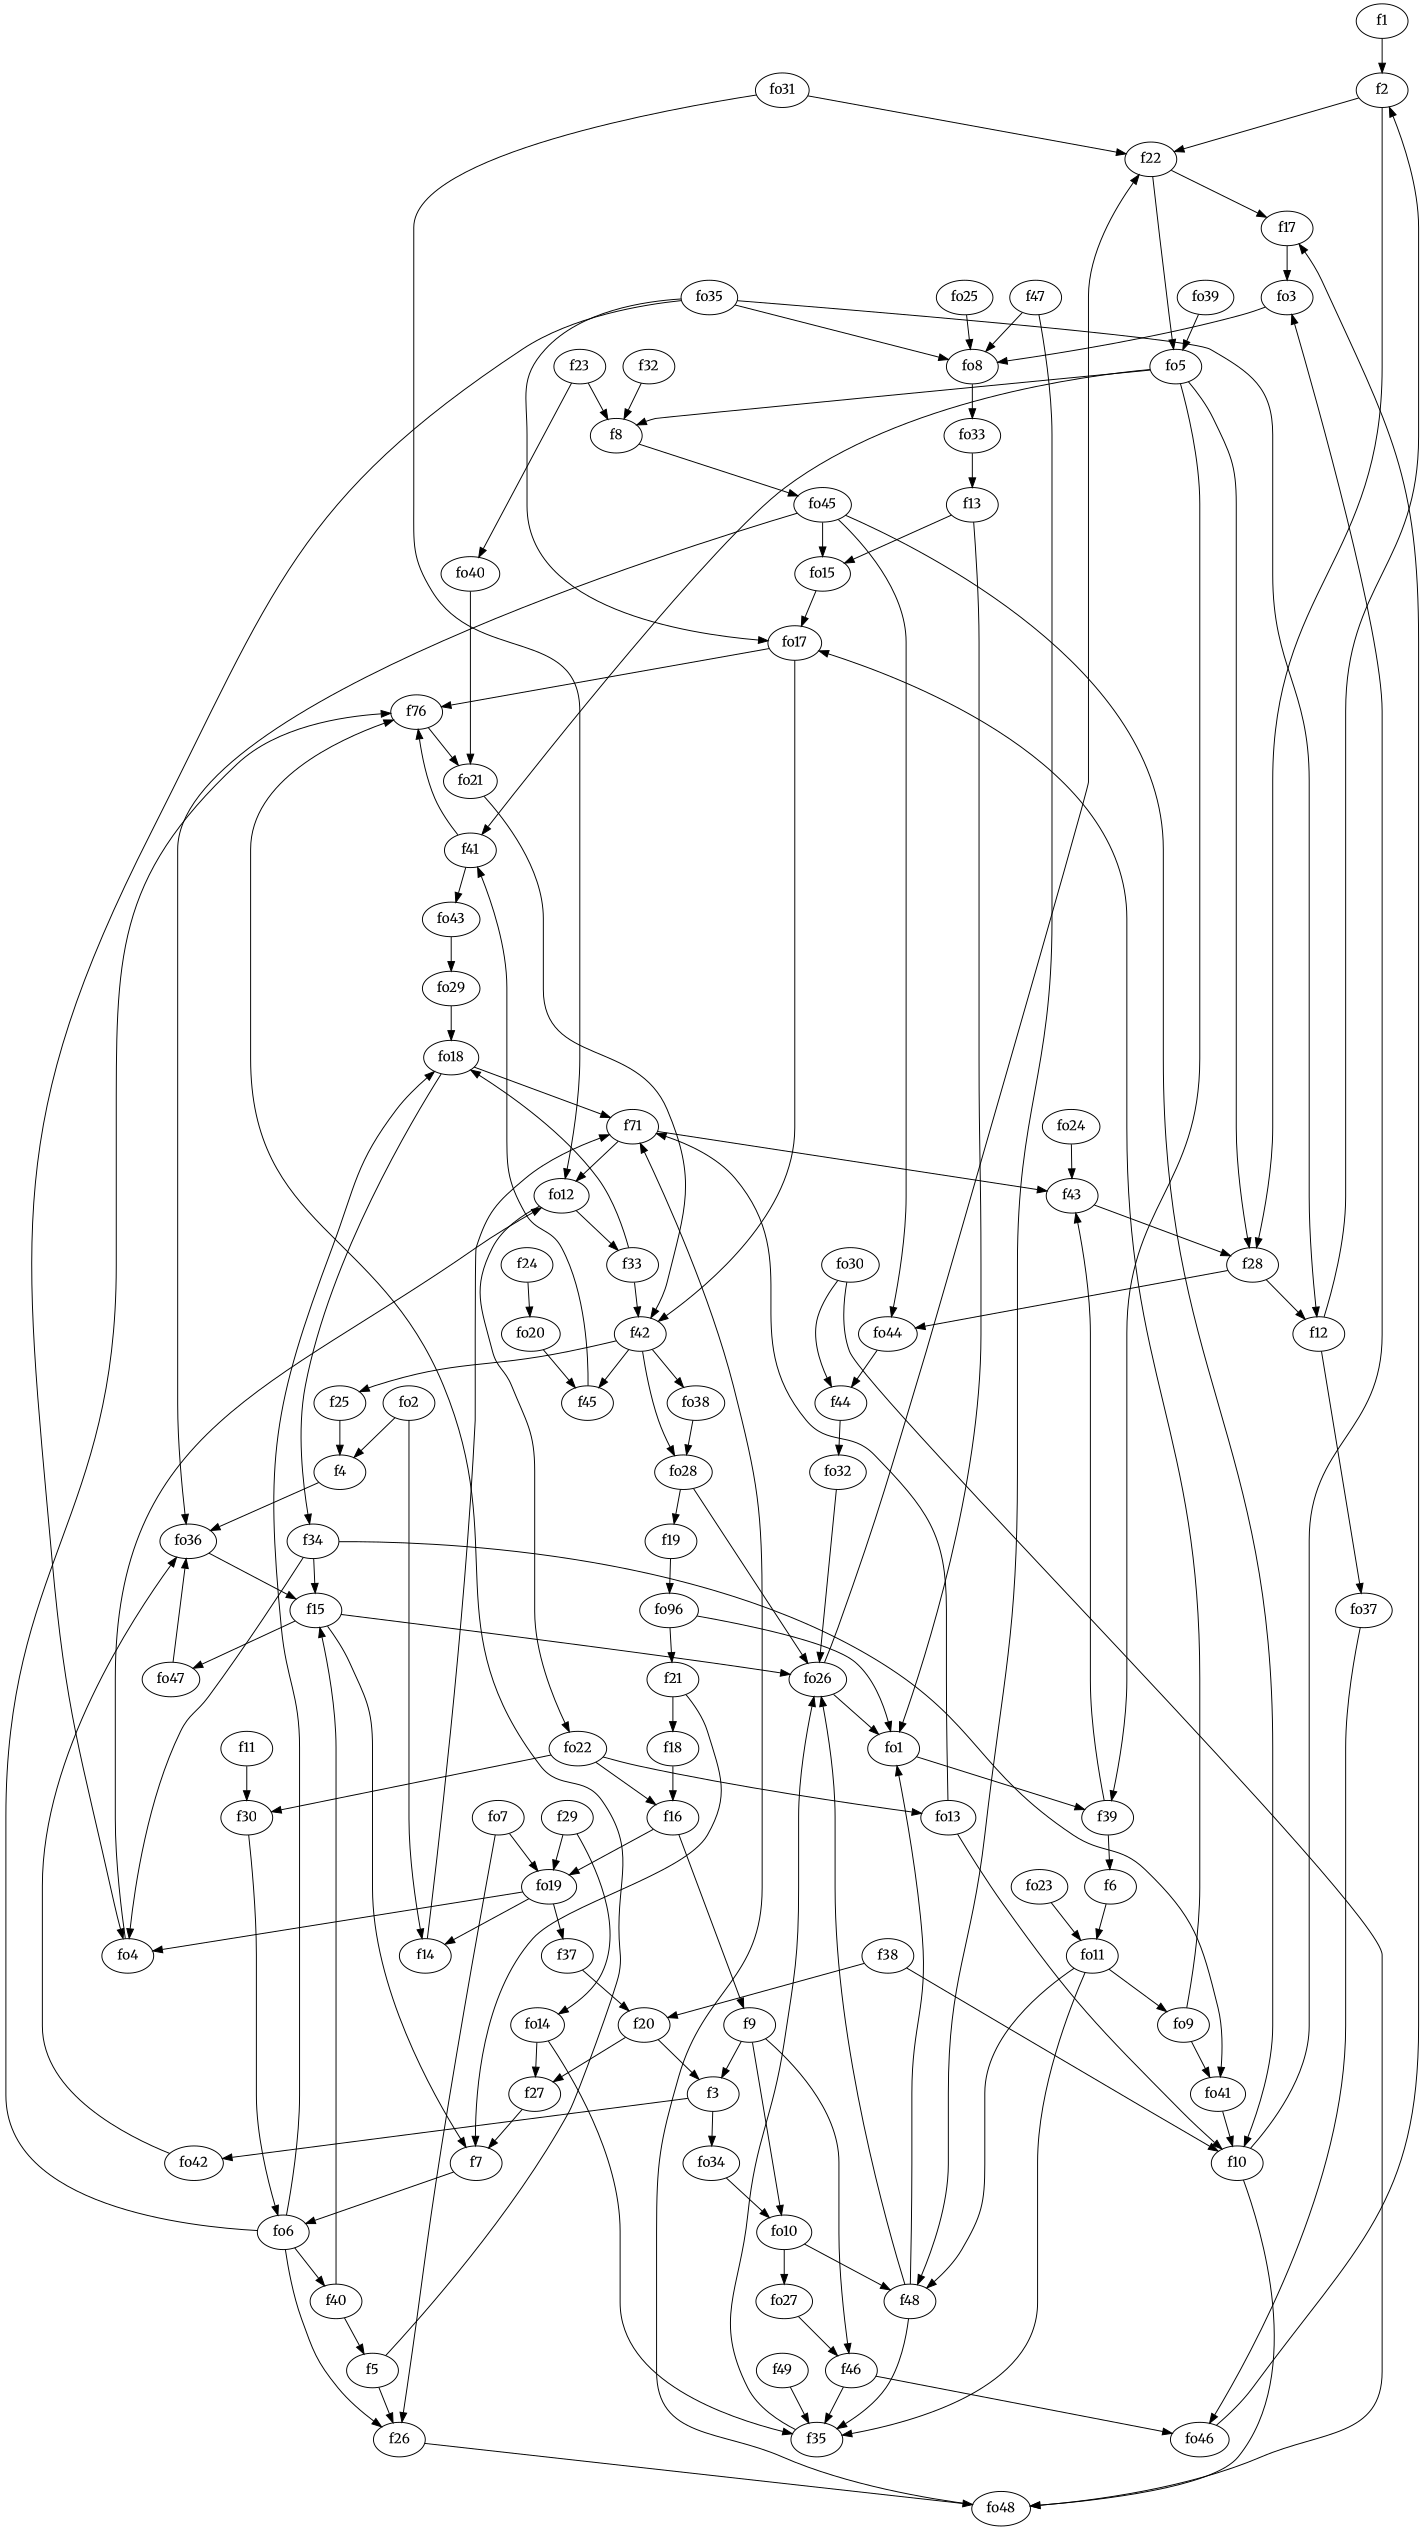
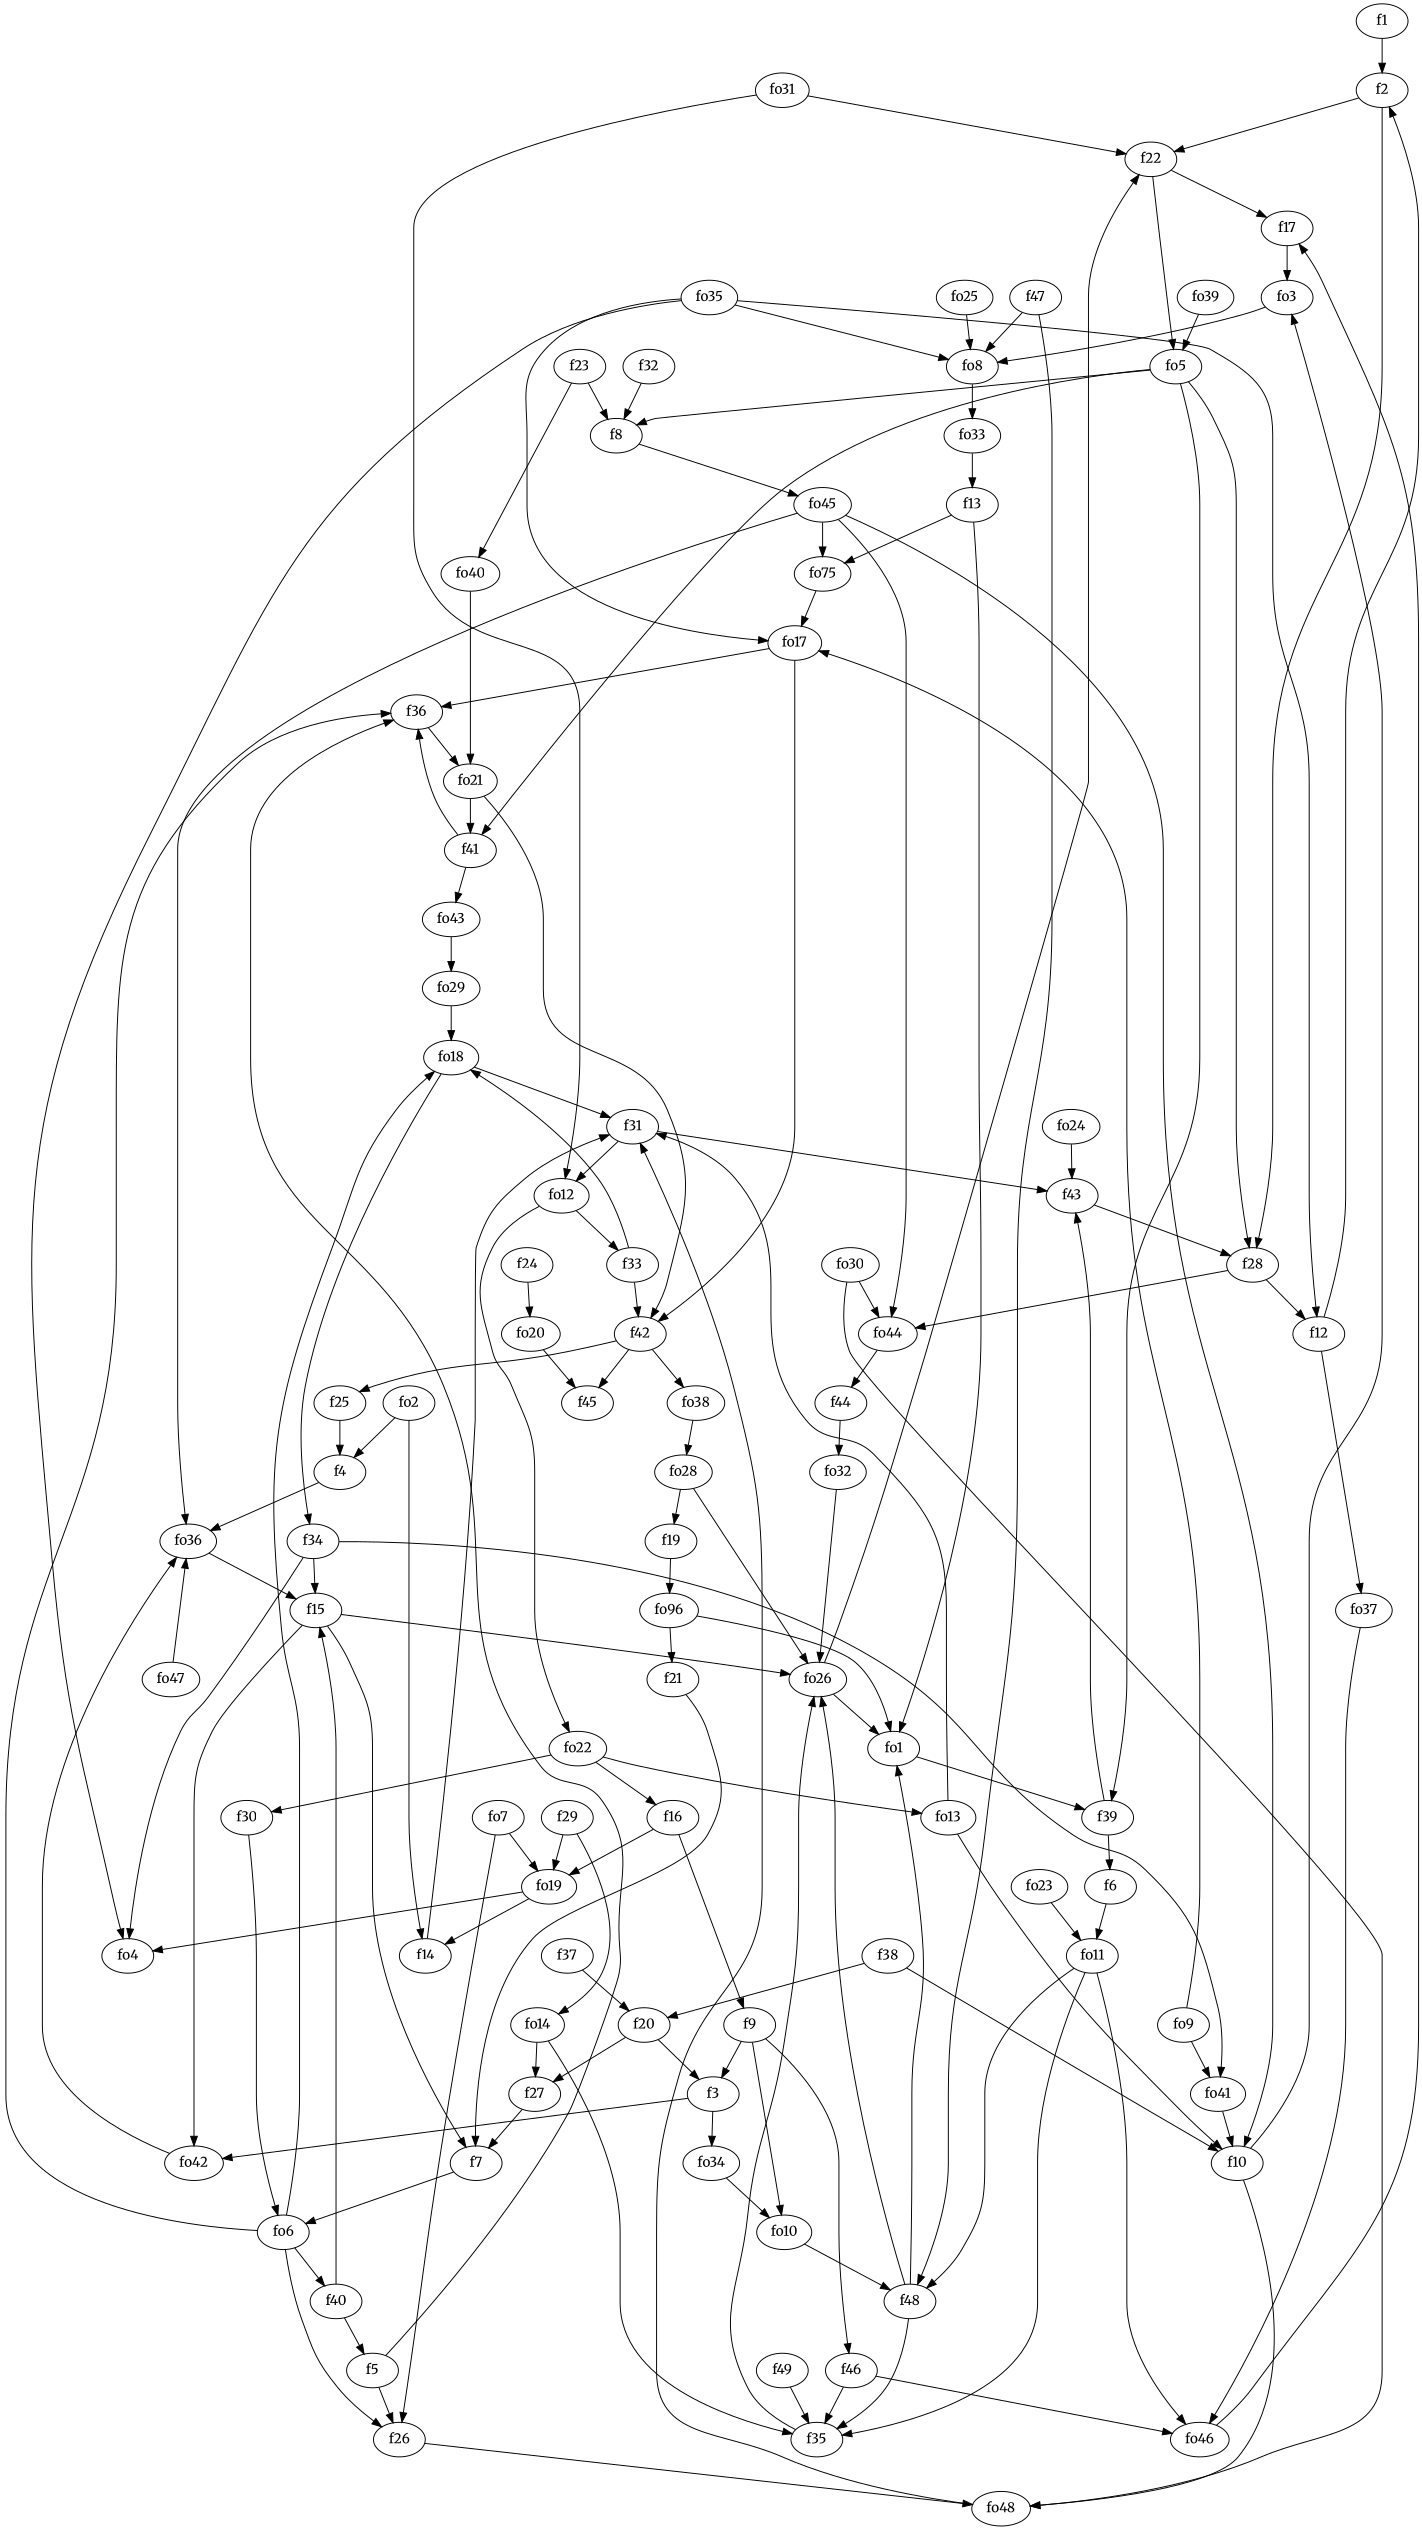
  strict digraph {
    fontname=Merriweather
    node [fontname=Merriweather]
    edge [fontname=Merriweather weight=2]
    f1
    f2
    f22
    f28
    f17
    fo5
    f12
    fo44
    f3
    fo34
    fo42
    fo10
    fo36
    f4
    f15
    f5
    f26
-   f36 [label=f76]
+   f36
    fo48
    fo21
    f6
    fo11
    f35
    f48
    fo9
    f7
    fo6
    fo18
    f40
    f8
    fo45
    f10
-   fo15
+   fo15 [label=fo75]
    f9
    f46
    fo46
-   fo27
    fo3
    fo8
-   f31 [label=f71]
-   f11
+   f31
    f30
    fo37
    f13
    fo1
    f39
    fo17
    f14
    f43
    fo12
    fo26
    f16
    fo19
    fo4
    f37
-   f18
    n57 [label=fo96]
    f19
    f21
    f20
    f27
    f41
    f23
    fo40
    f24
    fo20
    f45
    f25
    f44
    f29
    fo14
    f33
    fo22
    f32
    f42
    fo28
    fo38
    f34
    fo41
    f38
    fo43
    fo29
    fo32
    f47
    fo33
    f49
    fo2
    fo7
    fo13
    fo23
    fo24
    fo25
    fo30
    fo31
    fo35
    fo39
    fo47
    f1 -> f2
    f2 -> f22
    f2 -> f28
    f22 -> f17
    f22 -> fo5
    f28 -> f12
    f28 -> fo44
    f17 -> fo3
    fo5 -> f28
    fo5 -> f8
    fo5 -> f39
    fo5 -> f41
    f12 -> f2
    f12 -> fo37
    fo44 -> f44
    f3 -> fo34
    f3 -> fo42
    fo34 -> fo10
    fo42 -> fo36
    fo10 -> f48
-   fo10 -> fo27
    fo36 -> f15
    f4 -> fo36
-   f15 -> fo47
+   f15 -> fo42
    f15 -> f7
    f15 -> fo26
    f5 -> f26
    f5 -> f36
    f26 -> fo48
    f36 -> fo21
    fo48 -> f31
    fo21 -> f42
    f6 -> fo11
    fo11 -> f35
    fo11 -> f48
-   fo11 -> fo9
+   fo11 -> fo46
    f35 -> fo26
    f48 -> f35
    f48 -> fo1
    f48 -> fo26
    fo9 -> fo17
    fo9 -> fo41
    f7 -> fo6
    fo6 -> f26
    fo6 -> f36
    fo6 -> fo18
    fo6 -> f40
    fo18 -> f31
    fo18 -> f34
    f40 -> f15
    f40 -> f5
    f8 -> fo45
    fo45 -> fo44
    fo45 -> fo36
    fo45 -> f10
    fo45 -> fo15
    f10 -> fo48
    f10 -> fo3
    fo15 -> fo17
    f9 -> f3
    f9 -> fo10
    f9 -> f46
    f46 -> f35
    f46 -> fo46
    fo46 -> f17
-   fo27 -> f46
    fo3 -> fo8
    fo8 -> fo33
    f31 -> f43
    f31 -> fo12
-   f11 -> f30
    f30 -> fo6
    fo37 -> fo46
    f13 -> fo15
    f13 -> fo1
    fo1 -> f39
    f39 -> f6
    f39 -> f43
    fo17 -> f36
    fo17 -> f42
    f14 -> f31
    f43 -> f28
    fo12 -> f33
    fo12 -> fo22
    fo26 -> f22
    fo26 -> fo1
    f16 -> f9
    f16 -> fo19
    fo19 -> f14
    fo19 -> fo4
-   fo19 -> f37
-   fo4 -> fo12
    f37 -> f20
-   f18 -> f16
    n57 -> fo1
    n57 -> f21
    f19 -> n57
    f21 -> f7
-   f21 -> f18
    f20 -> f3
    f20 -> f27
    f27 -> f7
    f41 -> f36
    f41 -> fo43
    f23 -> f8
    f23 -> fo40
    fo40 -> fo21
    f24 -> fo20
    fo20 -> f45
-   f45 -> f41
+   fo21 -> f41
    f25 -> f4
    f44 -> fo32
    f29 -> fo19
    f29 -> fo14
    fo14 -> f35
    fo14 -> f27
    f33 -> fo18
    f33 -> f42
    fo22 -> f30
    fo22 -> f16
    fo22 -> fo13
    f32 -> f8
    f42 -> f45
    f42 -> f25
-   f42 -> fo28
    f42 -> fo38
    fo28 -> fo26
    fo28 -> f19
    fo38 -> fo28
    f34 -> f15
    f34 -> fo4
    f34 -> fo41
    fo41 -> f10
    f38 -> f10
    f38 -> f20
    fo43 -> fo29
    fo29 -> fo18
    fo32 -> fo26
    f47 -> f48
    f47 -> fo8
    fo33 -> f13
    f49 -> f35
    fo2 -> f4
    fo2 -> f14
    fo7 -> f26
    fo7 -> fo19
    fo13 -> f10
    fo13 -> f31
    fo23 -> fo11
    fo24 -> f43
    fo25 -> fo8
-   fo30 -> f44
+   fo30 -> fo44
    fo30 -> fo48
    fo31 -> f22
    fo31 -> fo12
    fo35 -> f12
    fo35 -> fo8
    fo35 -> fo17
    fo35 -> fo4
    fo39 -> fo5
    fo47 -> fo36
  }
